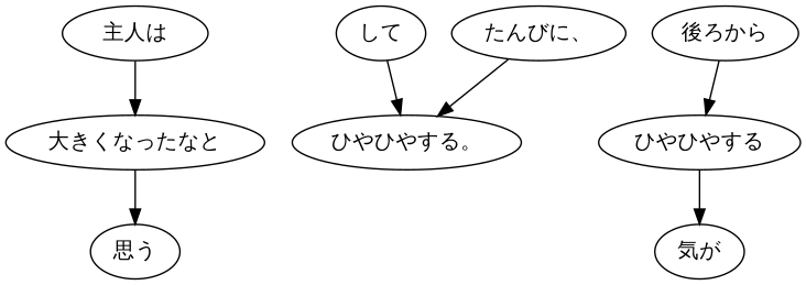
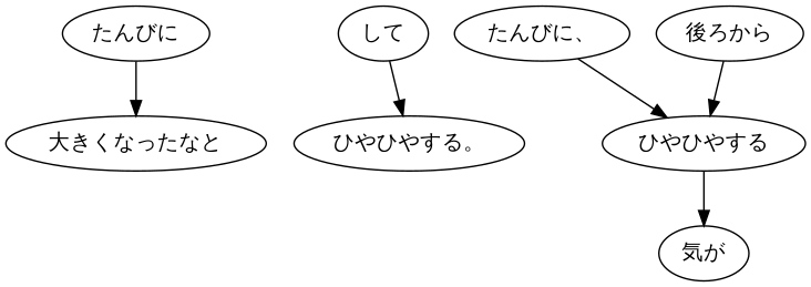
  digraph {
-   n1 [label="主人は"]
+   n1 [label="たんびに"]
    n2 [label="大きくなったなと"]
-   n3 [label="思う"]
    n4 [label="たんびに、"]
    n5 [label="ひやひやする。"]
    n6 [label="後ろから"]
    n7 [label="ひやひやする"]
    n8 [label="気が"]
    n9 [label="して"]
    n1 -> n2
-   n2 -> n3
-   n4 -> n5
+   n4 -> n7
    n6 -> n7
    n7 -> n8
    n9 -> n5
  }
